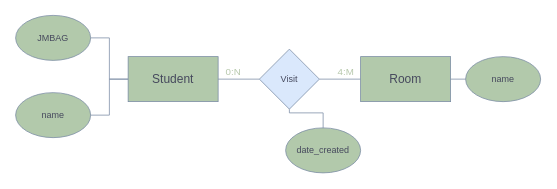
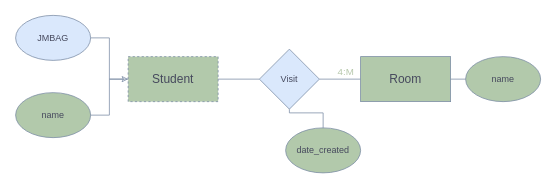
  <mxCell id="0" />
  <mxCell id="1" parent="0" />
  <mxCell id="2" style="edgeStyle=orthogonalEdgeStyle;rounded=0;orthogonalLoop=1;jettySize=auto;html=1;strokeColor=#788AA3;fontColor=#46495D;fillColor=#B2C9AB;endArrow=none;endFill=0;" parent="1" source="3" target="4" edge="1"><mxGeometry relative="1" as="geometry" /></mxCell>
- <mxCell id="3" value="Student" style="rounded=0;whiteSpace=wrap;html=1;strokeColor=#788AA3;fontColor=#46495D;fillColor=#B2C9AB;labelBackgroundColor=none;fontSize=16;" parent="1" vertex="1"><mxGeometry x="170" y="75" width="120" height="60" as="geometry" /></mxCell>
+ <mxCell id="3" value="Student" style="rounded=0;whiteSpace=wrap;html=1;strokeColor=#788AA3;fontColor=#46495D;fillColor=#B2C9AB;labelBackgroundColor=none;fontSize=16;dashed=1;" parent="1" vertex="1"><mxGeometry x="170" y="75" width="120" height="60" as="geometry" /></mxCell>
  <mxCell id="4" value="name" style="ellipse;whiteSpace=wrap;html=1;strokeColor=#788AA3;fontColor=#46495D;fillColor=#B2C9AB;" parent="1" vertex="1"><mxGeometry x="20" y="123" width="100" height="60" as="geometry" /></mxCell>
- <mxCell id="5" style="edgeStyle=orthogonalEdgeStyle;rounded=0;orthogonalLoop=1;jettySize=auto;html=1;entryX=0;entryY=0.5;entryDx=0;entryDy=0;strokeColor=#788AA3;fontColor=#46495D;fillColor=#B2C9AB;endArrow=none;endFill=0;" parent="1" source="6" target="3" edge="1"><mxGeometry relative="1" as="geometry" /></mxCell>
- <mxCell id="6" value="JMBAG" style="ellipse;whiteSpace=wrap;html=1;strokeColor=#788AA3;fontColor=#46495D;fillColor=#B2C9AB;" parent="1" vertex="1"><mxGeometry x="20" y="20" width="100" height="60" as="geometry" /></mxCell>
+ <mxCell id="5" style="edgeStyle=orthogonalEdgeStyle;rounded=0;orthogonalLoop=1;jettySize=auto;html=1;entryX=0;entryY=0.5;entryDx=0;entryDy=0;strokeColor=#788AA3;fontColor=#46495D;fillColor=#B2C9AB;endArrow=classic;endFill=0;" parent="1" source="6" target="3" edge="1"><mxGeometry relative="1" as="geometry" /></mxCell>
+ <mxCell id="6" value="JMBAG" style="ellipse;whiteSpace=wrap;html=1;strokeColor=#788AA3;fontColor=#46495D;fillColor=#dae8fc;" parent="1" vertex="1"><mxGeometry x="20" y="20" width="100" height="60" as="geometry" /></mxCell>
  <mxCell id="7" style="edgeStyle=orthogonalEdgeStyle;shape=connector;rounded=0;orthogonalLoop=1;jettySize=auto;html=1;entryX=0.5;entryY=1;entryDx=0;entryDy=0;labelBackgroundColor=default;strokeColor=#788AA3;align=center;verticalAlign=middle;fontFamily=Helvetica;fontSize=11;fontColor=#46495D;endArrow=none;endFill=0;fillColor=#B2C9AB;" parent="1" source="8" target="12" edge="1"><mxGeometry relative="1" as="geometry" /></mxCell>
  <mxCell id="8" value="date_created" style="ellipse;whiteSpace=wrap;html=1;strokeColor=#788AA3;fontColor=#46495D;fillColor=#B2C9AB;" parent="1" vertex="1"><mxGeometry x="380" y="170" width="100" height="60" as="geometry" /></mxCell>
  <mxCell id="9" style="edgeStyle=orthogonalEdgeStyle;shape=connector;rounded=0;orthogonalLoop=1;jettySize=auto;html=1;entryX=1;entryY=0.5;entryDx=0;entryDy=0;labelBackgroundColor=default;strokeColor=#788AA3;align=center;verticalAlign=middle;fontFamily=Helvetica;fontSize=11;fontColor=#46495D;endArrow=none;endFill=0;fillColor=#B2C9AB;" parent="1" source="10" target="12" edge="1"><mxGeometry relative="1" as="geometry" /></mxCell>
  <mxCell id="10" value="Room" style="rounded=0;whiteSpace=wrap;html=1;strokeColor=#788AA3;fontColor=#46495D;fillColor=#B2C9AB;labelBackgroundColor=none;fontSize=16;" parent="1" vertex="1"><mxGeometry x="480" y="75" width="120" height="60" as="geometry" /></mxCell>
  <mxCell id="11" style="edgeStyle=orthogonalEdgeStyle;shape=connector;rounded=0;orthogonalLoop=1;jettySize=auto;html=1;entryX=1;entryY=0.5;entryDx=0;entryDy=0;labelBackgroundColor=default;strokeColor=#788AA3;align=center;verticalAlign=middle;fontFamily=Helvetica;fontSize=11;fontColor=#46495D;endArrow=none;endFill=0;fillColor=#B2C9AB;" parent="1" source="12" target="3" edge="1"><mxGeometry relative="1" as="geometry" /></mxCell>
  <mxCell id="12" value="Visit" style="rhombus;whiteSpace=wrap;html=1;strokeColor=#788AA3;fontColor=#46495D;fillColor=#dae8fc;" parent="1" vertex="1"><mxGeometry x="345" y="65" width="80" height="80" as="geometry" /></mxCell>
- <mxCell id="13" value="0:N" style="text;html=1;align=center;verticalAlign=middle;resizable=0;points=[];autosize=1;strokeColor=none;fillColor=none;fontSize=13;fontFamily=Helvetica;sketch=1;hachureGap=4;jiggle=2;curveFitting=1;labelBackgroundColor=none;fontColor=#b7c8ac;" vertex="1" parent="1"><mxGeometry x="290" y="80" width="40" height="30" as="geometry" /></mxCell>
  <mxCell id="14" value="4:M" style="text;html=1;align=center;verticalAlign=middle;resizable=0;points=[];autosize=1;strokeColor=none;fillColor=none;fontSize=13;fontFamily=Helvetica;sketch=1;hachureGap=4;jiggle=2;curveFitting=1;labelBackgroundColor=none;fontColor=#b7c8ac;" vertex="1" parent="1"><mxGeometry x="435" y="80" width="50" height="30" as="geometry" /></mxCell>
  <mxCell id="15" style="edgeStyle=orthogonalEdgeStyle;shape=connector;rounded=0;html=1;entryX=1;entryY=0.5;entryDx=0;entryDy=0;labelBackgroundColor=default;strokeColor=#788AA3;fontFamily=Helvetica;fontSize=11;fontColor=#46495D;endArrow=none;endFill=0;fillColor=#B2C9AB;" edge="1" parent="1" source="16" target="10"><mxGeometry relative="1" as="geometry" /></mxCell>
  <mxCell id="16" value="name" style="ellipse;whiteSpace=wrap;html=1;strokeColor=#788AA3;fontColor=#46495D;fillColor=#B2C9AB;" vertex="1" parent="1"><mxGeometry x="620" y="75" width="100" height="60" as="geometry" /></mxCell>
